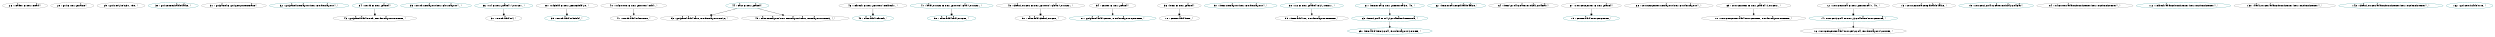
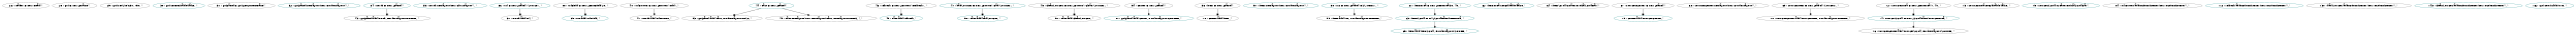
  digraph {
    node [color=gray40]
    edge [arrowhead=box]
    "26 : reader = new Read()"
    "28 : gui = new JFrame()"
    "29 : gui.setSize(650, 750, )"
    "30 : gui.setResizable(false, )" [color=teal]
    "31 : guipanel = gui.getContentPane()"
    "32 : guipanel.setLayout(new BorderLayout(), )" [color=teal]
    "34 : north = new JPanel()" [color=teal]
    "43 : guipanel.add(north, BorderLayout.NORTH, )"
    "35 : north.setLayout(new FlowLayout(), )" [color=teal]
    "36 : url = new JLabel(\"Source:\", )" [color=teal]
    "37 : north.add(url, )"
-   "39 : north.add(urlField, )" [color=teal]
+   "39 : north.add(urlField, )" [color=teal label="39 : rss.add(urlField, )"]
    "38 : urlField = new JTextField(20, )"
    "40 : urlButton = new JButton(\"Add\", )"
    "41 : north.add(urlButton, )"
    "44 : east = new JPanel()" [color=teal]
    "53 : guipanel.add(east, BorderLayout.EAST, )"
    "45 : east.setLayout(new BoxLayout(east, BoxLayout.Y_AXIS, ), )"
    "49 : east.add(refresh, )" [color=teal]
    "46 : refresh = new JButton(\"Refresh\", )"
    "47 : badSources = new JButton(\"Bad Sources\", )" [color=teal]
    "50 : east.add(badSources, )" [color=teal]
    "48 : cleanSources = new JButton(\"Clean Sources\", )"
    "51 : east.add(cleanSources, )"
    "81 : guipanel.add(center, BorderLayout.CENTER, )" [color=teal]
    "54 : center = new JPanel()"
    "56 : item = new JPanel()"
    "78 : center.add(item, )"
    "57 : item.setLayout(new BorderLayout(), )" [color=teal]
    "58 : rss = new JLabel(\"RSS Items\", )" [color=teal]
    "59 : item.add(rss, BorderLayout.NORTH, )"
    "61 : itemArea = new JTextArea(30, 40, )" [color=teal]
    n33 [color=teal label="63 : itemScroll = url JScrollPane(itemArea, )"]
    "65 : item.add(itemScroll, BorderLayout.SOUTH, )" [color=teal]
    "62 : itemArea.setEditable(false, )" [color=teal]
    "64 : itemScroll.createVerticalScrollBar()"
    "79 : center.add(sourcesCenter, )" [color=teal]
    "67 : sourcesCenter = new JPanel()"
    "68 : sourcesCenter.setLayout(new BorderLayout(), )"
    "69 : sourcesItem = new JLabel(\"Sources\", )"
    "70 : sourcesCenter.add(sourcesItem, BorderLayout.NORTH, )"
    "74 : sourcesScroll = new JScrollPane(sourcesArea, )" [color=teal]
    "72 : sourcesArea = new JTextArea(7, 40, )"
    "76 : sourcesCenter.add(sourcesScroll, BorderLayout.SOUTH, )"
    "73 : sourcesArea.setEditable(false, )"
    "75 : sourcesScroll.createVerticalScrollBar()" [color=teal]
    "84 : urlButton.addActionListener(new ActionListener(), )"
    "112 : refresh.addActionListener(new ActionListener(), )" [color=teal]
    "130 : badSources.addActionListener(new ActionListener(), )"
    "143 : cleanSources.addActionListener(new ActionListener(), )" [color=teal]
    "162 : gui.setVisible(true, )" [color=teal]
    "34 : north = new JPanel()" -> "43 : guipanel.add(north, BorderLayout.NORTH, )"
    "36 : url = new JLabel(\"Source:\", )" -> "37 : north.add(url, )"
    "38 : urlField = new JTextField(20, )" -> "39 : north.add(urlField, )"
    "40 : urlButton = new JButton(\"Add\", )" -> "41 : north.add(urlButton, )" [arrowhead=diamond]
    "44 : east = new JPanel()" -> "53 : guipanel.add(east, BorderLayout.EAST, )"
    "44 : east = new JPanel()" -> "45 : east.setLayout(new BoxLayout(east, BoxLayout.Y_AXIS, ), )" [arrowhead=diamond]
    "46 : refresh = new JButton(\"Refresh\", )" -> "49 : east.add(refresh, )"
    "47 : badSources = new JButton(\"Bad Sources\", )" -> "50 : east.add(badSources, )"
    "48 : cleanSources = new JButton(\"Clean Sources\", )" -> "51 : east.add(cleanSources, )"
    "54 : center = new JPanel()" -> "81 : guipanel.add(center, BorderLayout.CENTER, )" [arrowhead=diamond]
    "56 : item = new JPanel()" -> "78 : center.add(item, )"
    "58 : rss = new JLabel(\"RSS Items\", )" -> "59 : item.add(rss, BorderLayout.NORTH, )" [arrowhead=diamond]
    "61 : itemArea = new JTextArea(30, 40, )" -> n33 [arrowhead=diamond]
    n33 -> "65 : item.add(itemScroll, BorderLayout.SOUTH, )" [arrowhead=diamond]
    "67 : sourcesCenter = new JPanel()" -> "79 : center.add(sourcesCenter, )"
    "69 : sourcesItem = new JLabel(\"Sources\", )" -> "70 : sourcesCenter.add(sourcesItem, BorderLayout.NORTH, )" [arrowhead=diamond]
    "74 : sourcesScroll = new JScrollPane(sourcesArea, )" -> "76 : sourcesCenter.add(sourcesScroll, BorderLayout.SOUTH, )" [arrowhead=diamond]
    "72 : sourcesArea = new JTextArea(7, 40, )" -> "74 : sourcesScroll = new JScrollPane(sourcesArea, )"
  }
